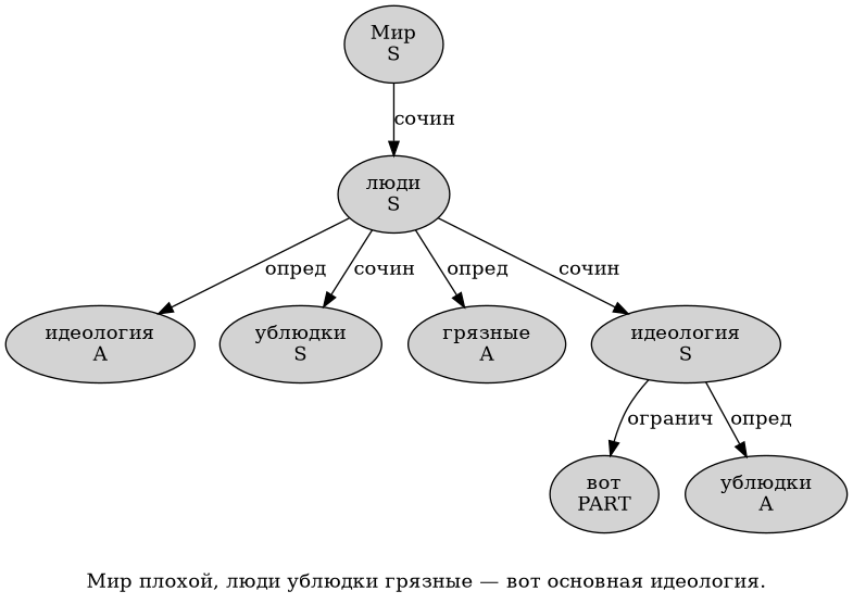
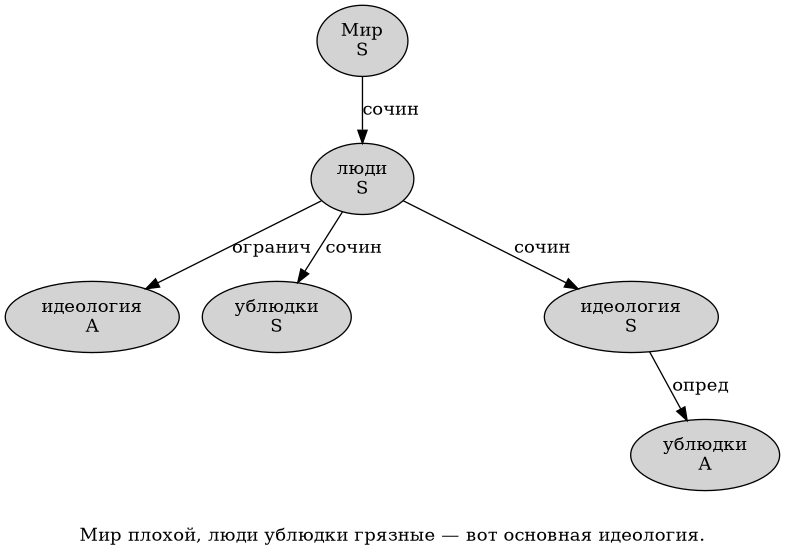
  digraph {
    label="Мир плохой, люди ублюдки грязные — вот основная идеология."
    node [fillcolor=lightgray penwidth=1 shape=ellipse style=filled]
    n1 [label="Мир\nS"]
    n2 [label="люди\nS"]
    n3 [label="идеология\nA"]
    n4 [label="ублюдки\nS"]
-   n5 [label="грязные\nA"]
    n6 [label="идеология\nS"]
-   n7 [label="вот\nPART"]
    n8 [label="ублюдки\nA"]
    n1 -> n2 [label="сочин"]
-   n2 -> n3 [label="опред"]
+   n2 -> n3 [label="огранич"]
    n2 -> n4 [label="сочин"]
-   n2 -> n5 [label="опред"]
    n2 -> n6 [label="сочин"]
-   n6 -> n7 [label="огранич"]
    n6 -> n8 [label="опред"]
  }
